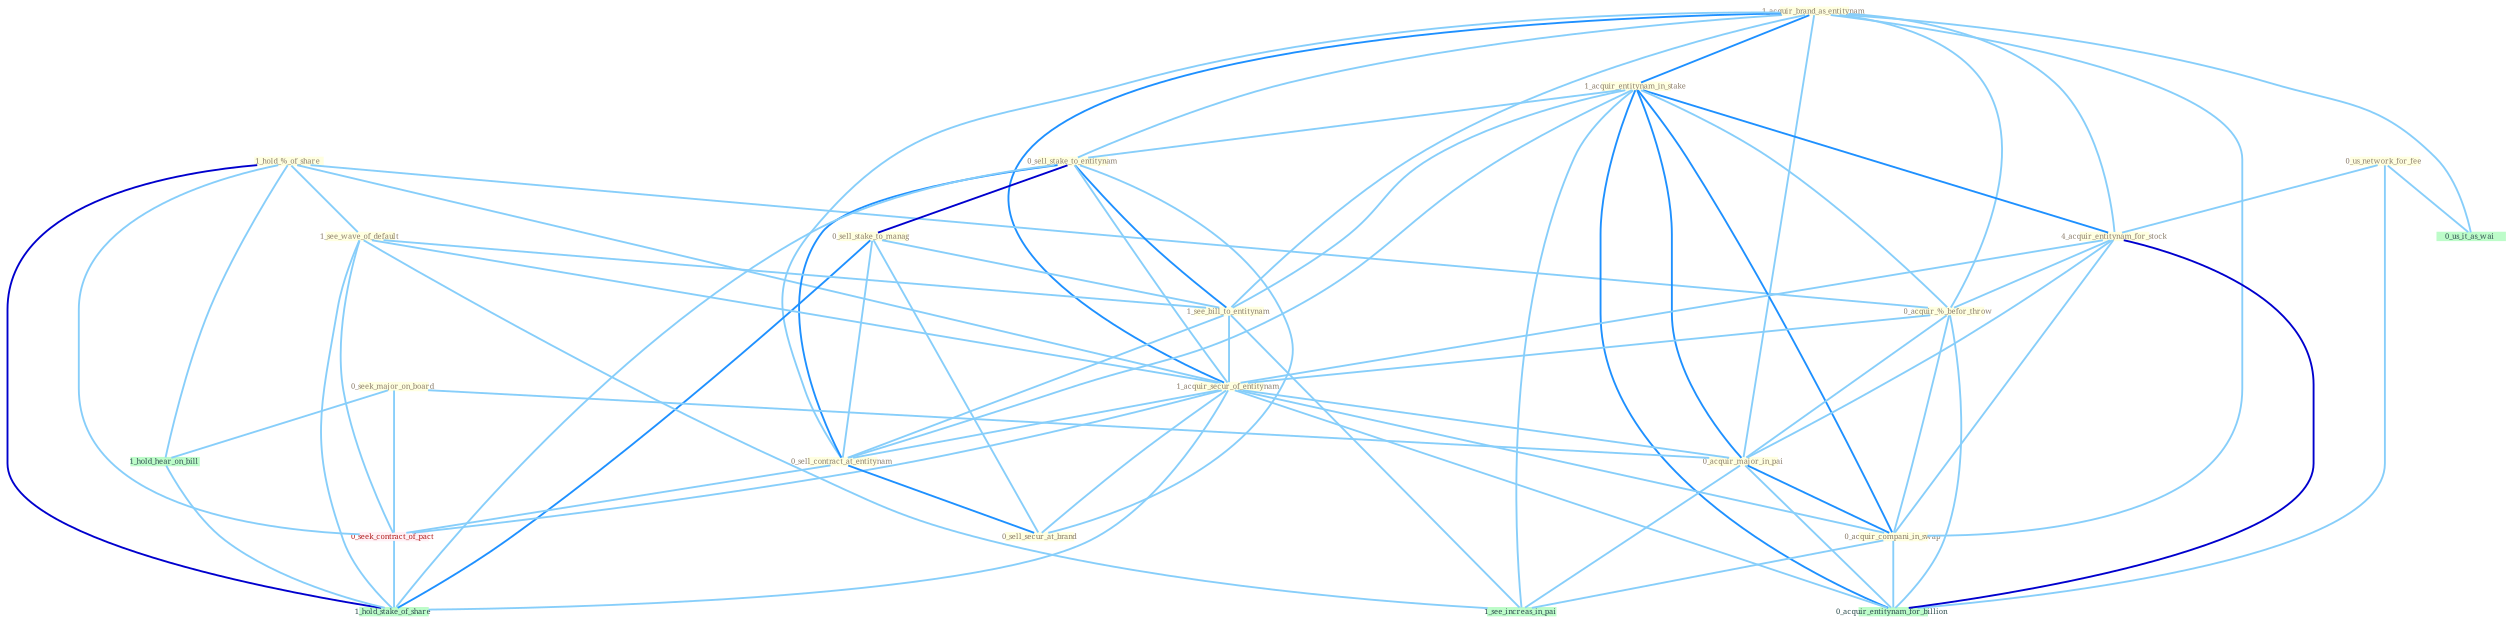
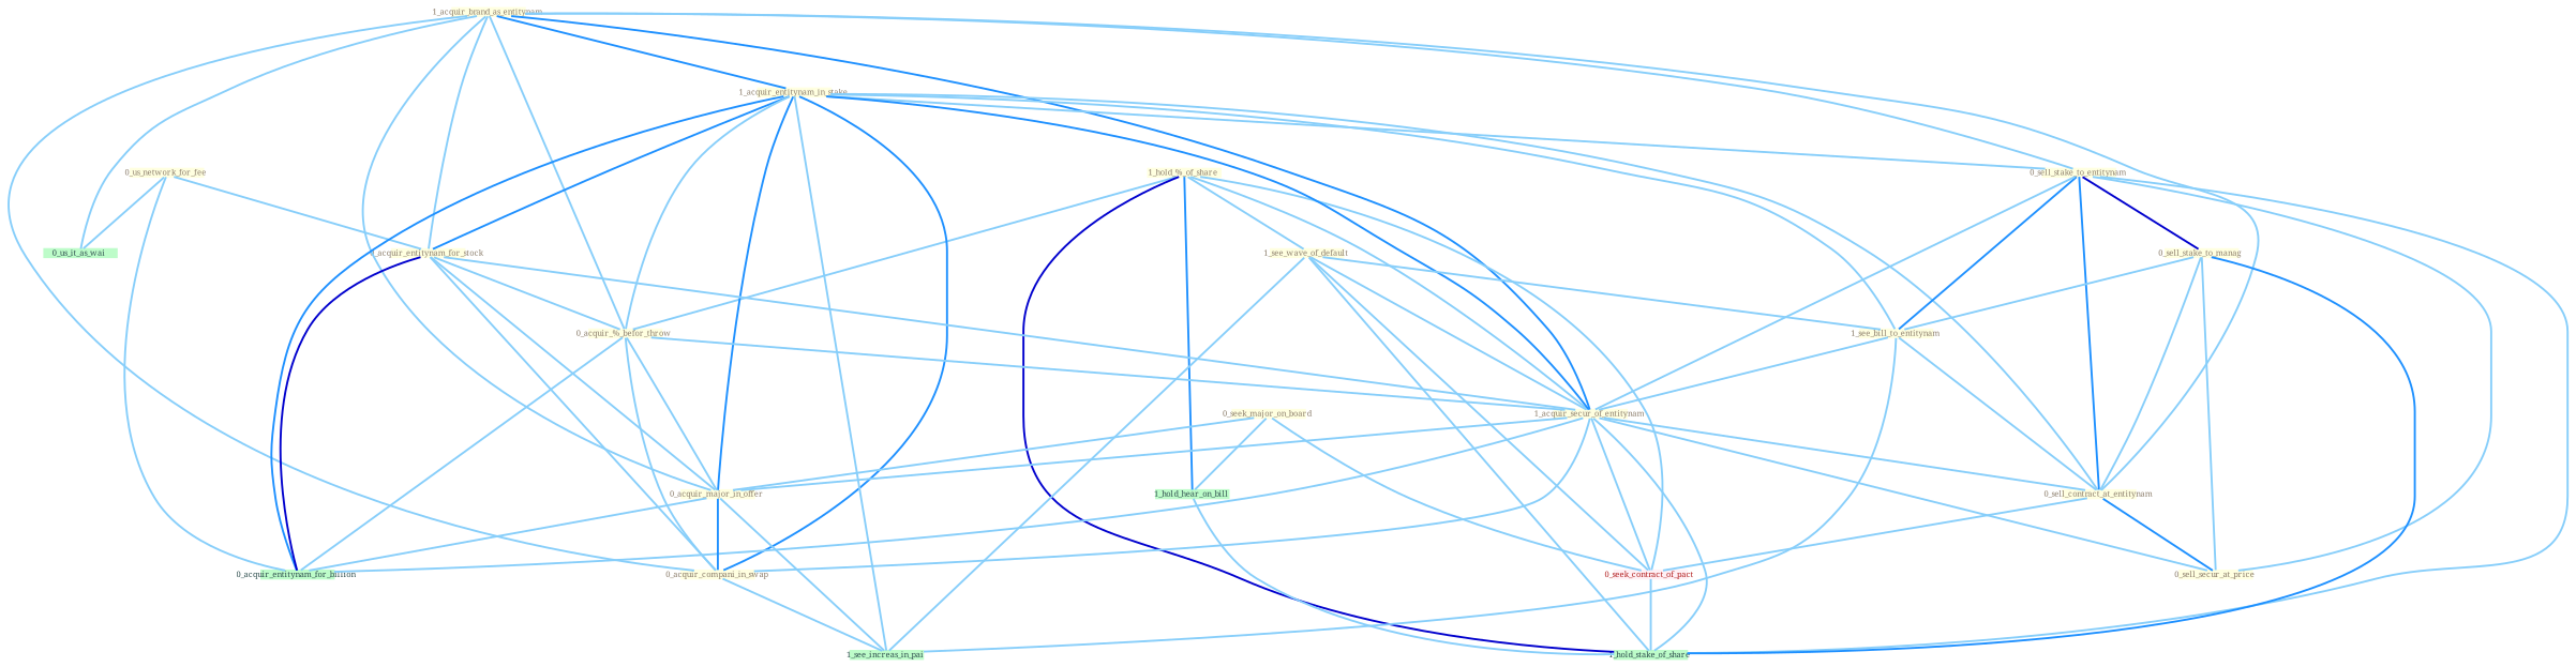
  graph {
    fontname="Noto Serif"
    node [color="#ffffe0" fixedsize=true fontcolor="#8b7d6b" fontname="Noto Serif" fontsize=4 shape=polygon style=filled]
    edge [color="#87cefa" fontname="Noto Serif" w=1]
    "1_acquir_brand_as_entitynam " [height=.06 width=.5]
    "1_hold_%_of_share " [height=.06 width=.5]
    "0_us_network_for_fee " [height=.06 width=.5]
    n4 [height=.06 label="1_acquir_entitynam_in_stake" width=.5]
    "0_sell_stake_to_entitynam " [height=.06 width=.5]
    "0_sell_stake_to_manag " [height=.06 width=.5]
    "0_seek_major_on_board " [height=.06 width=.5]
-   "0_acquir_entitynam_for_stock " [height=.06 width=.5 label="4_acquir_entitynam_for_stock"]
+   "0_acquir_entitynam_for_stock " [height=.06 width=.5]
    "1_see_wave_of_default " [height=.06 width=.5]
    "0_acquir_%_befor_throw " [height=.06 width=.5]
    n11 [height=.06 label="1_see_bill_to_entitynam" width=.5]
    "1_acquir_secur_of_entitynam " [height=.06 width=.5]
-   "0_acquir_major_in_offer " [height=.06 width=.5 label="0_acquir_major_in_pai"]
+   "0_acquir_major_in_offer " [height=.06 width=.5]
    "0_acquir_compani_in_swap " [height=.06 width=.5]
    "0_sell_contract_at_entitynam " [height=.06 width=.5]
-   "0_sell_secur_at_price " [height=.06 width=.5 label="0_sell_secur_at_brand"]
+   "0_sell_secur_at_price " [height=.06 width=.5]
    "0_seek_contract_of_pact " [color="#fff0f5" fontcolor="#b22222" height=.06 width=.5]
    "0_us_it_as_wai " [color="#BDFCC9" fontcolor="#2f4f4f" height=.06 width=.5]
    "1_hold_hear_on_bill " [color="#BDFCC9" fontcolor="#2f4f4f" height=.06 width=.5]
    "1_hold_stake_of_share " [color="#BDFCC9" fontcolor="#2f4f4f" height=.06 width=.5]
    "0_acquir_entitynam_for_billion " [color="#BDFCC9" fontcolor="#2f4f4f" height=.06 width=.5]
    "1_see_increas_in_pai " [color="#BDFCC9" fontcolor="#2f4f4f" height=.06 width=.5]
    subgraph sub_1 {
      "1_acquir_brand_as_entitynam "
      "1_hold_%_of_share "
      "0_us_network_for_fee "
      n4
      "0_sell_stake_to_entitynam "
      "0_sell_stake_to_manag "
      "0_seek_major_on_board "
      "0_acquir_entitynam_for_stock "
      "1_see_wave_of_default "
      "0_acquir_%_befor_throw "
      n11
      "1_acquir_secur_of_entitynam "
      "0_acquir_major_in_offer "
      "0_acquir_compani_in_swap "
      "0_sell_contract_at_entitynam "
      "0_sell_secur_at_price "
    }
    subgraph sub_2 {
      "0_seek_contract_of_pact "
    }
    "1_acquir_brand_as_entitynam " -- n4 [color="#1e90ff" w=2]
    "1_acquir_brand_as_entitynam " -- "0_sell_stake_to_entitynam "
    "1_acquir_brand_as_entitynam " -- "0_acquir_entitynam_for_stock "
    "1_acquir_brand_as_entitynam " -- "0_acquir_%_befor_throw "
-   "1_acquir_brand_as_entitynam " -- n11
    "1_acquir_brand_as_entitynam " -- "1_acquir_secur_of_entitynam " [color="#1e90ff" w=2]
    "1_acquir_brand_as_entitynam " -- "0_acquir_major_in_offer "
    "1_acquir_brand_as_entitynam " -- "0_acquir_compani_in_swap "
    "1_acquir_brand_as_entitynam " -- "0_sell_contract_at_entitynam "
    "1_acquir_brand_as_entitynam " -- "0_us_it_as_wai "
    "1_hold_%_of_share " -- "1_see_wave_of_default "
    "1_hold_%_of_share " -- "0_acquir_%_befor_throw "
    "1_hold_%_of_share " -- "1_acquir_secur_of_entitynam "
    "1_hold_%_of_share " -- "0_seek_contract_of_pact "
-   "1_hold_%_of_share " -- "1_hold_hear_on_bill "
+   "1_hold_%_of_share " -- "1_hold_hear_on_bill " [color="#1e90ff"]
    "1_hold_%_of_share " -- "1_hold_stake_of_share " [color="#0000cd" w=3]
    "0_us_network_for_fee " -- "0_acquir_entitynam_for_stock "
    "0_us_network_for_fee " -- "0_us_it_as_wai "
    "0_us_network_for_fee " -- "0_acquir_entitynam_for_billion "
    n4 -- "0_sell_stake_to_entitynam "
    n4 -- "0_acquir_entitynam_for_stock " [color="#1e90ff" w=2]
    n4 -- "0_acquir_%_befor_throw "
    n4 -- n11
+   n4 -- "1_acquir_secur_of_entitynam " [color="#1e90ff" w=2]
    n4 -- "0_acquir_major_in_offer " [color="#1e90ff" w=2]
    n4 -- "0_acquir_compani_in_swap " [color="#1e90ff" w=2]
    n4 -- "0_sell_contract_at_entitynam "
    n4 -- "0_acquir_entitynam_for_billion " [color="#1e90ff" w=2]
    n4 -- "1_see_increas_in_pai "
    "0_sell_stake_to_entitynam " -- "0_sell_stake_to_manag " [color="#0000cd" w=3]
    "0_sell_stake_to_entitynam " -- n11 [color="#1e90ff" w=2]
    "0_sell_stake_to_entitynam " -- "1_acquir_secur_of_entitynam "
    "0_sell_stake_to_entitynam " -- "0_sell_contract_at_entitynam " [color="#1e90ff" w=2]
    "0_sell_stake_to_entitynam " -- "0_sell_secur_at_price "
    "0_sell_stake_to_entitynam " -- "1_hold_stake_of_share "
    "0_sell_stake_to_manag " -- n11
    "0_sell_stake_to_manag " -- "0_sell_contract_at_entitynam "
    "0_sell_stake_to_manag " -- "0_sell_secur_at_price "
    "0_sell_stake_to_manag " -- "1_hold_stake_of_share " [color="#1e90ff"]
    "0_seek_major_on_board " -- "0_acquir_major_in_offer "
    "0_seek_major_on_board " -- "0_seek_contract_of_pact "
    "0_seek_major_on_board " -- "1_hold_hear_on_bill "
    "0_acquir_entitynam_for_stock " -- "0_acquir_%_befor_throw "
    "0_acquir_entitynam_for_stock " -- "1_acquir_secur_of_entitynam "
    "0_acquir_entitynam_for_stock " -- "0_acquir_major_in_offer "
    "0_acquir_entitynam_for_stock " -- "0_acquir_compani_in_swap "
    "0_acquir_entitynam_for_stock " -- "0_acquir_entitynam_for_billion " [color="#0000cd" w=3]
    "1_see_wave_of_default " -- n11
    "1_see_wave_of_default " -- "1_acquir_secur_of_entitynam "
    "1_see_wave_of_default " -- "0_seek_contract_of_pact "
    "1_see_wave_of_default " -- "1_hold_stake_of_share "
    "1_see_wave_of_default " -- "1_see_increas_in_pai "
    "0_acquir_%_befor_throw " -- "1_acquir_secur_of_entitynam "
    "0_acquir_%_befor_throw " -- "0_acquir_major_in_offer "
    "0_acquir_%_befor_throw " -- "0_acquir_compani_in_swap "
    "0_acquir_%_befor_throw " -- "0_acquir_entitynam_for_billion "
    n11 -- "1_acquir_secur_of_entitynam "
    n11 -- "0_sell_contract_at_entitynam "
    n11 -- "1_see_increas_in_pai "
    "1_acquir_secur_of_entitynam " -- "0_acquir_major_in_offer "
    "1_acquir_secur_of_entitynam " -- "0_acquir_compani_in_swap "
    "1_acquir_secur_of_entitynam " -- "0_sell_contract_at_entitynam "
    "1_acquir_secur_of_entitynam " -- "0_sell_secur_at_price "
    "1_acquir_secur_of_entitynam " -- "0_seek_contract_of_pact "
    "1_acquir_secur_of_entitynam " -- "1_hold_stake_of_share "
    "1_acquir_secur_of_entitynam " -- "0_acquir_entitynam_for_billion "
    "0_acquir_major_in_offer " -- "0_acquir_compani_in_swap " [color="#1e90ff" w=2]
    "0_acquir_major_in_offer " -- "0_acquir_entitynam_for_billion "
    "0_acquir_major_in_offer " -- "1_see_increas_in_pai "
-   "0_acquir_compani_in_swap " -- "0_acquir_entitynam_for_billion "
    "0_acquir_compani_in_swap " -- "1_see_increas_in_pai "
    "0_sell_contract_at_entitynam " -- "0_sell_secur_at_price " [color="#1e90ff" w=2]
    "0_sell_contract_at_entitynam " -- "0_seek_contract_of_pact "
    "0_seek_contract_of_pact " -- "1_hold_stake_of_share "
    "1_hold_hear_on_bill " -- "1_hold_stake_of_share "
  }
